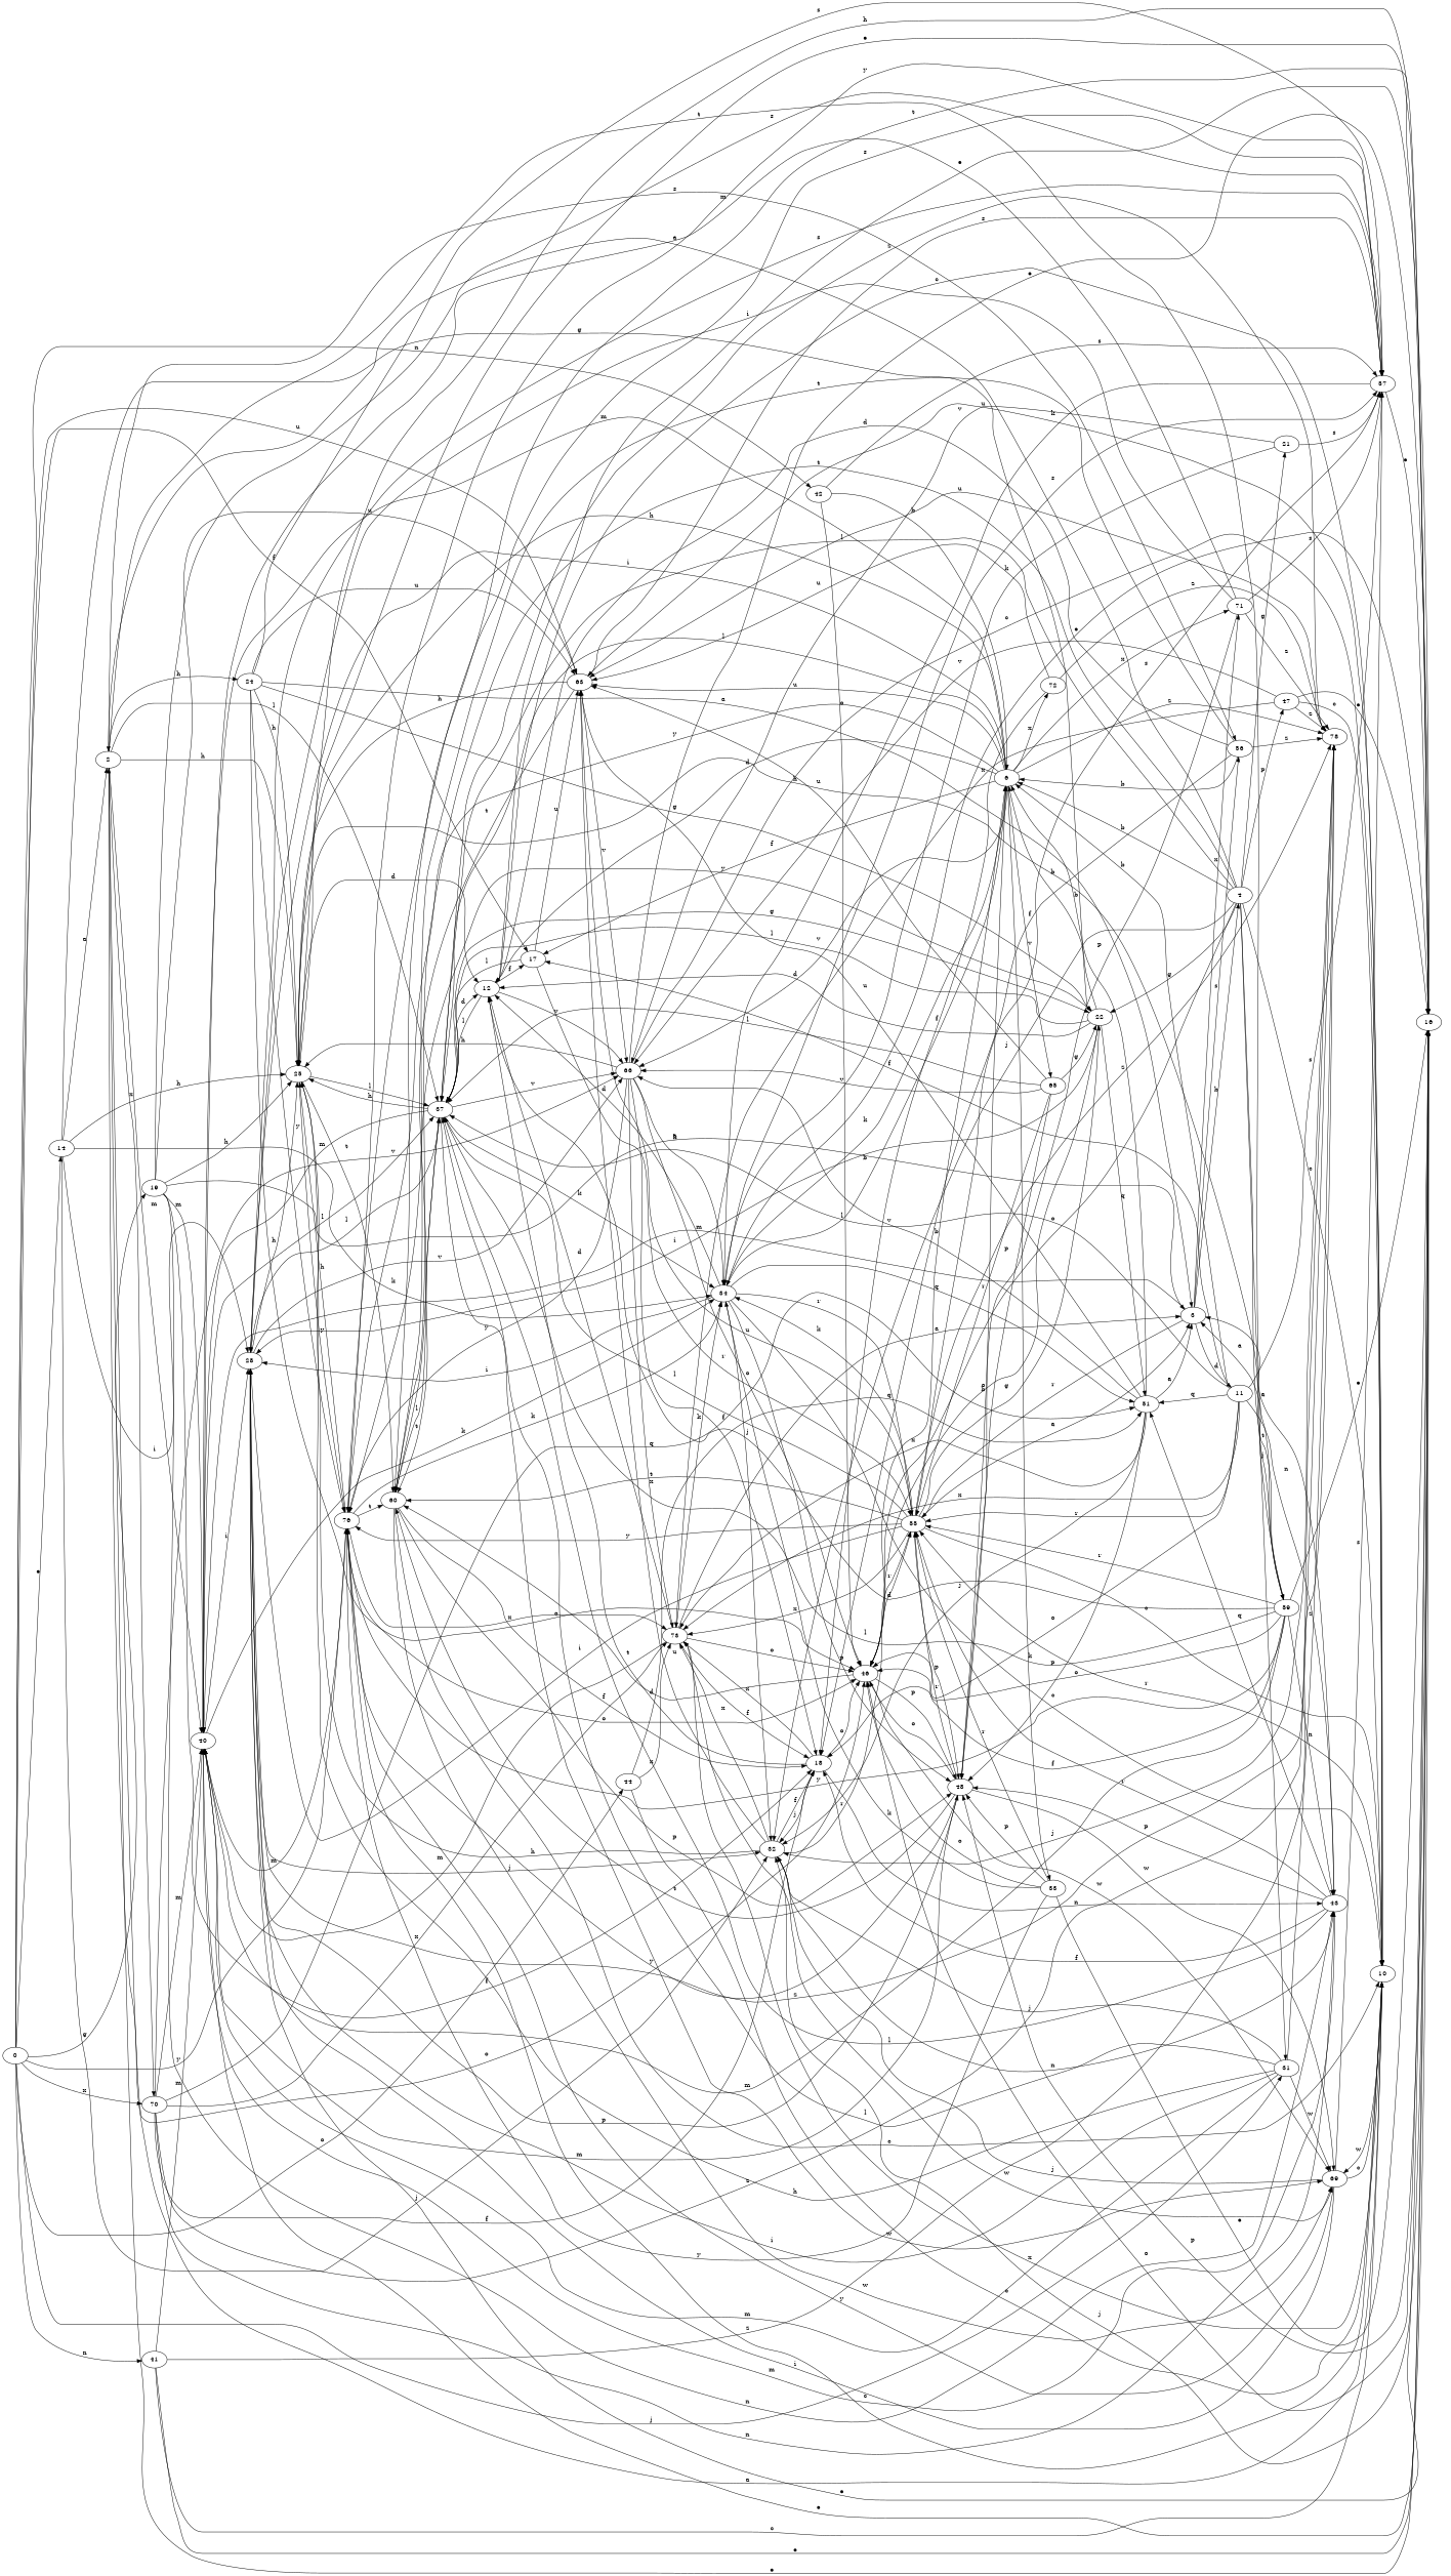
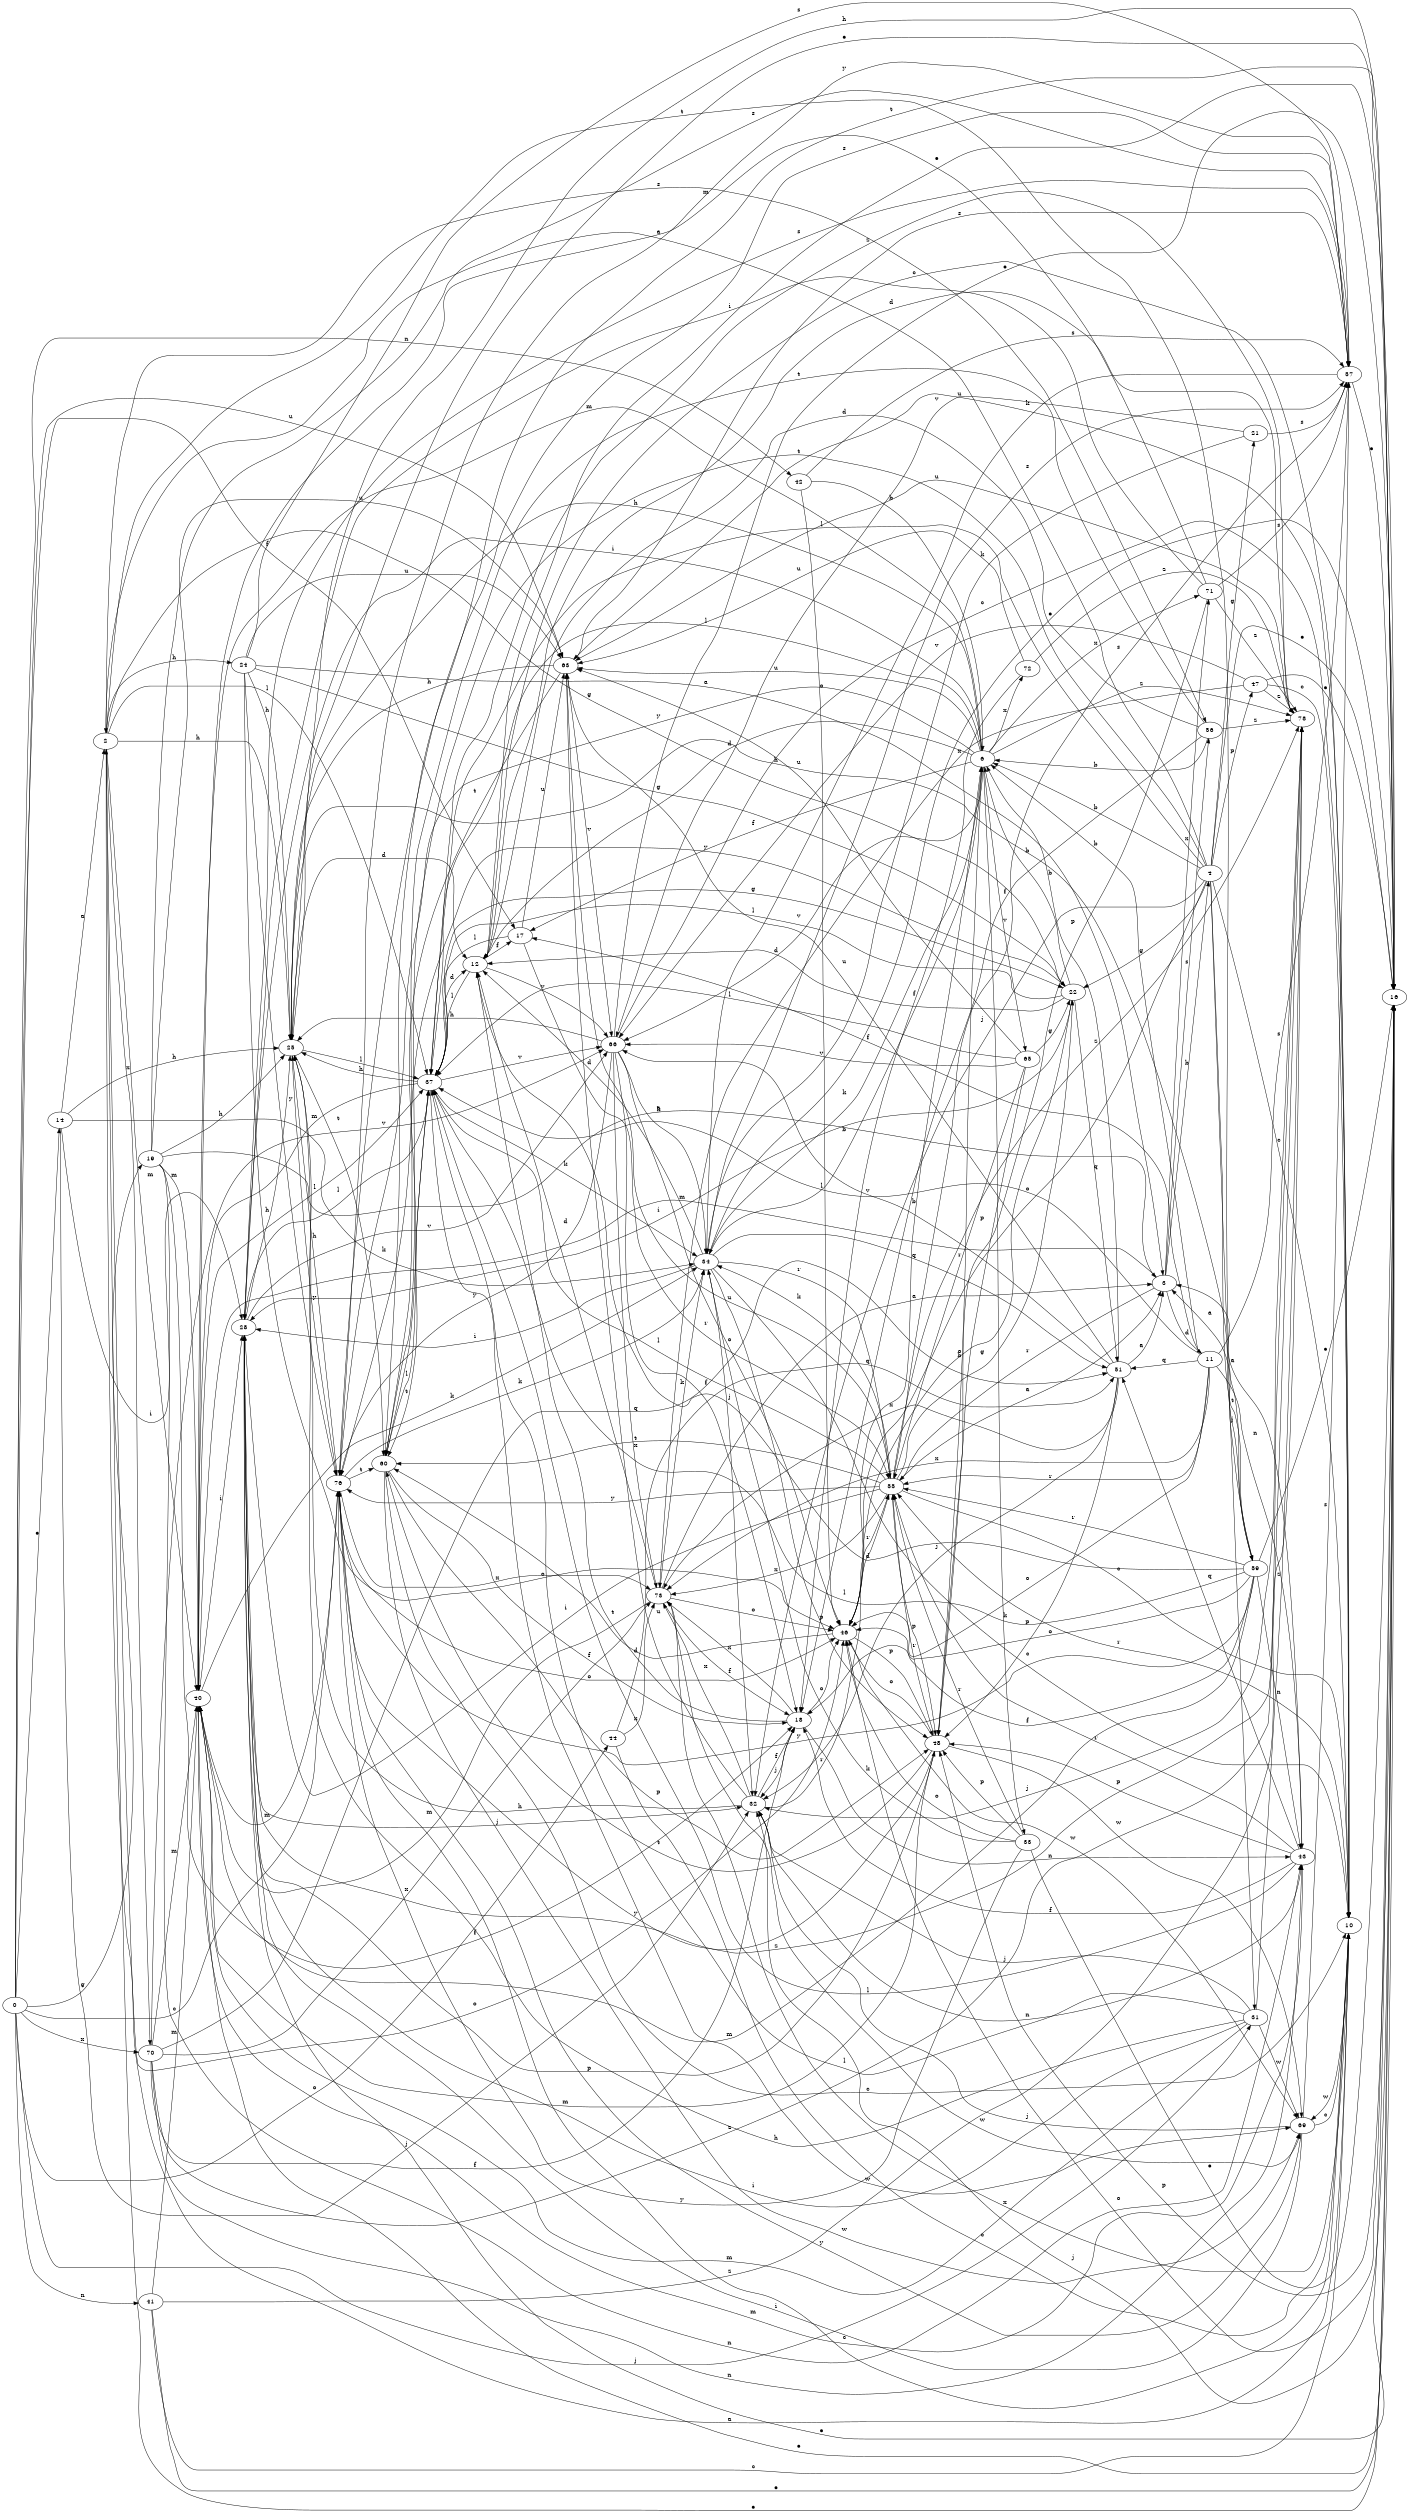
  strict digraph {
    rankdir=LR
    0
    14
    17
    19
    31
    41
    42
    44
    63
    70
    76
    2
    25
    22
    32
    28
    34
    37
    55
    40
    3
    43
    57
    18
    78
    69
    16
    10
    46
    6
    73
    51
    60
    66
    24
    56
    59
    48
    12
    4
    11
    71
    21
    47
    33
    65
    72
    0 -> 14 [label=e]
    0 -> 17 [label=f]
    0 -> 19 [label=g]
    0 -> 31 [label=j]
    0 -> 41 [label=n]
    0 -> 42 [label=n]
    0 -> 44 [label=o]
    0 -> 63 [label=u]
    0 -> 70 [label=x]
-   0 -> 76 [label=y]
+   0 -> 76 [label=c]
    14 -> 2 [label=a]
    14 -> 25 [label=h]
-   14 -> 22 [label=g]
+   2 -> 22 [label=g]
    14 -> 32 [label=j]
    14 -> 28 [label=i]
    14 -> 34 [label=k]
    17 -> 63 [label=u]
    17 -> 37 [label=l]
    17 -> 55 [label=r]
    19 -> 63 [label=u]
    19 -> 25 [label=h]
    19 -> 40 [label=m]
    19 -> 3 [label=a]
    19 -> 43 [label=n]
    19 -> 57 [label=s]
    19 -> 18 [label=f]
    31 -> 25 [label=h]
    31 -> 32 [label=j]
    31 -> 28 [label=i]
    31 -> 37 [label=l]
    31 -> 40 [label=m]
    31 -> 78 [label=z]
    31 -> 69 [label=w]
    41 -> 40 [label=m]
    41 -> 78 [label=z]
    41 -> 16 [label=e]
    41 -> 10 [label=c]
    42 -> 57 [label=s]
    42 -> 46 [label=o]
    42 -> 6 [label=b]
    44 -> 10 [label=c]
    44 -> 73 [label=x]
    44 -> 51 [label=q]
    63 -> 25 [label=h]
    63 -> 57 [label=s]
    63 -> 60 [label=t]
    63 -> 66 [label=v]
    70 -> 40 [label=m]
    70 -> 43 [label=n]
    70 -> 18 [label=f]
    70 -> 78 [label=z]
    70 -> 73 [label=x]
    70 -> 51 [label=q]
    70 -> 66 [label=v]
    76 -> 25 [label=h]
    76 -> 34 [label=k]
    76 -> 40 [label=m]
    76 -> 57 [label=s]
    76 -> 10 [label=c]
    76 -> 46 [label=o]
    76 -> 73 [label=x]
    76 -> 60 [label=t]
    2 -> 70 [label=x]
    2 -> 25 [label=h]
    2 -> 37 [label=l]
    2 -> 40 [label=m]
    2 -> 16 [label=e]
    2 -> 46 [label=o]
    2 -> 24 [label=h]
    2 -> 56 [label=s]
    2 -> 59 [label=t]
    25 -> 76 [label=y]
    25 -> 37 [label=l]
    25 -> 16 [label=e]
    25 -> 60 [label=t]
    25 -> 12 [label=d]
    22 -> 76 [label=y]
    22 -> 28 [label=i]
    22 -> 37 [label=l]
    22 -> 46 [label=o]
    22 -> 6 [label=b]
    22 -> 51 [label=q]
    22 -> 12 [label=d]
    32 -> 63 [label=u]
    32 -> 25 [label=h]
    32 -> 55 [label=r]
    32 -> 43 [label=n]
    32 -> 18 [label=f]
    32 -> 73 [label=x]
    28 -> 25 [label=h]
    28 -> 32 [label=j]
    28 -> 37 [label=l]
    28 -> 57 [label=s]
    28 -> 78 [label=z]
    28 -> 16 [label=e]
    28 -> 66 [label=v]
    28 -> 48 [label=p]
    34 -> 32 [label=j]
    34 -> 28 [label=i]
    34 -> 55 [label=r]
    34 -> 57 [label=s]
    34 -> 16 [label=e]
    34 -> 10 [label=c]
    34 -> 6 [label=b]
    34 -> 51 [label=q]
    34 -> 48 [label=p]
    34 -> 12 [label=d]
    37 -> 25 [label=h]
    37 -> 22 [label=g]
    37 -> 34 [label=k]
    37 -> 40 [label=m]
    37 -> 78 [label=z]
    37 -> 69 [label=w]
    37 -> 60 [label=t]
    37 -> 66 [label=v]
    37 -> 12 [label=d]
    55 -> 63 [label=u]
    55 -> 76 [label=y]
    55 -> 22 [label=g]
    55 -> 28 [label=i]
    55 -> 34 [label=k]
    55 -> 37 [label=l]
    55 -> 3 [label=a]
    55 -> 57 [label=s]
    55 -> 78 [label=z]
    55 -> 10 [label=c]
    55 -> 73 [label=x]
    55 -> 60 [label=t]
    55 -> 48 [label=p]
    40 -> 28 [label=i]
    40 -> 34 [label=k]
    40 -> 37 [label=l]
    40 -> 16 [label=e]
    3 -> 55 [label=r]
    3 -> 40 [label=m]
    3 -> 56 [label=s]
    3 -> 4 [label=b]
    3 -> 11 [label=d]
    3 -> 71 [label=x]
    43 -> 37 [label=l]
    43 -> 55 [label=r]
    43 -> 40 [label=m]
    43 -> 3 [label=a]
    43 -> 18 [label=f]
    43 -> 51 [label=q]
    43 -> 48 [label=p]
    57 -> 76 [label=y]
    57 -> 34 [label=k]
    57 -> 16 [label=e]
    18 -> 32 [label=j]
    18 -> 43 [label=n]
    18 -> 46 [label=o]
    18 -> 73 [label=x]
    18 -> 12 [label=d]
    78 -> 63 [label=u]
    78 -> 32 [label=j]
+   78 -> 12 [label=d]
    69 -> 76 [label=y]
    69 -> 32 [label=j]
    69 -> 28 [label=i]
    69 -> 57 [label=s]
    69 -> 10 [label=c]
    16 -> 25 [label=h]
    16 -> 32 [label=j]
    16 -> 46 [label=o]
    16 -> 60 [label=t]
    16 -> 48 [label=p]
    10 -> 63 [label=u]
    10 -> 2 [label=a]
    10 -> 55 [label=r]
    10 -> 69 [label=w]
    10 -> 73 [label=x]
    46 -> 55 [label=r]
    46 -> 69 [label=w]
    46 -> 6 [label=b]
    46 -> 60 [label=t]
    46 -> 48 [label=p]
    6 -> 17 [label=f]
    6 -> 63 [label=u]
    6 -> 76 [label=y]
    6 -> 25 [label=h]
    6 -> 28 [label=i]
    6 -> 34 [label=k]
    6 -> 37 [label=l]
    6 -> 40 [label=m]
    6 -> 78 [label=z]
    6 -> 66 [label=v]
    6 -> 12 [label=d]
    6 -> 71 [label=x]
    6 -> 33 [label=k]
    6 -> 65 [label=v]
    6 -> 72 [label=x]
    73 -> 34 [label=k]
    73 -> 40 [label=m]
    73 -> 3 [label=a]
    73 -> 18 [label=f]
    73 -> 69 [label=w]
    73 -> 46 [label=o]
    73 -> 12 [label=d]
    51 -> 63 [label=u]
    51 -> 32 [label=j]
    51 -> 3 [label=a]
    51 -> 6 [label=b]
    51 -> 73 [label=x]
    51 -> 66 [label=v]
    51 -> 48 [label=p]
    60 -> 37 [label=l]
    60 -> 18 [label=f]
    60 -> 69 [label=w]
    60 -> 10 [label=c]
    60 -> 48 [label=p]
    66 -> 76 [label=y]
    66 -> 25 [label=h]
    66 -> 34 [label=k]
    66 -> 18 [label=f]
    66 -> 16 [label=e]
    66 -> 10 [label=c]
    66 -> 46 [label=o]
    66 -> 73 [label=x]
    24 -> 63 [label=u]
    24 -> 76 [label=y]
    24 -> 25 [label=h]
    24 -> 22 [label=g]
    24 -> 3 [label=a]
    24 -> 57 [label=s]
    24 -> 46 [label=o]
    56 -> 18 [label=f]
    56 -> 78 [label=z]
    56 -> 6 [label=b]
    56 -> 60 [label=t]
    56 -> 12 [label=d]
    59 -> 76 [label=y]
    59 -> 25 [label=h]
    59 -> 37 [label=l]
    59 -> 55 [label=r]
    59 -> 40 [label=m]
    59 -> 3 [label=a]
    59 -> 43 [label=n]
    59 -> 18 [label=f]
    59 -> 16 [label=e]
    59 -> 46 [label=o]
    59 -> 12 [label=d]
    48 -> 76 [label=y]
    48 -> 55 [label=r]
    48 -> 40 [label=m]
    48 -> 69 [label=w]
    48 -> 46 [label=o]
    48 -> 6 [label=b]
    48 -> 60 [label=t]
    12 -> 17 [label=f]
    12 -> 37 [label=l]
    12 -> 16 [label=e]
    12 -> 10 [label=c]
    12 -> 66 [label=v]
    4 -> 31 [label=j]
    4 -> 2 [label=a]
    4 -> 22 [label=g]
    4 -> 32 [label=j]
    4 -> 37 [label=l]
+   4 -> 16 [label=e]
    4 -> 10 [label=c]
    4 -> 46 [label=o]
    4 -> 6 [label=b]
    4 -> 60 [label=t]
    4 -> 59 [label=t]
    4 -> 21 [label=g]
    4 -> 47 [label=p]
    11 -> 17 [label=f]
    11 -> 37 [label=l]
    11 -> 55 [label=r]
    11 -> 43 [label=n]
    11 -> 57 [label=s]
    11 -> 46 [label=o]
    11 -> 6 [label=b]
    11 -> 73 [label=x]
    11 -> 51 [label=q]
    71 -> 28 [label=i]
    71 -> 40 [label=m]
    71 -> 57 [label=s]
    71 -> 78 [label=z]
    71 -> 48 [label=p]
    21 -> 34 [label=k]
    21 -> 57 [label=s]
    21 -> 66 [label=v]
    47 -> 78 [label=z]
    47 -> 16 [label=e]
    47 -> 10 [label=c]
    47 -> 73 [label=x]
    47 -> 66 [label=v]
    33 -> 76 [label=y]
    33 -> 34 [label=k]
    33 -> 55 [label=r]
    33 -> 16 [label=e]
    33 -> 46 [label=o]
    33 -> 48 [label=p]
    65 -> 63 [label=u]
    65 -> 22 [label=g]
    65 -> 37 [label=l]
    65 -> 55 [label=r]
    65 -> 66 [label=v]
    65 -> 48 [label=p]
    72 -> 63 [label=u]
    72 -> 18 [label=f]
    72 -> 78 [label=z]
  }
